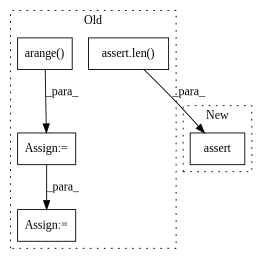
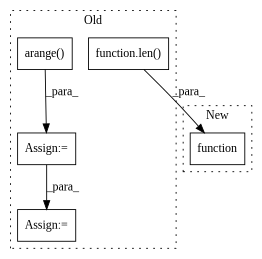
  digraph {
    fontname="Liberation Serif"
    node [a=75 fontname="Liberation Serif" l=3 shape=box]
    edge [fontname="Liberation Serif"]
    n1 [l="10,1" label="arange()" s="3594,3624"]
    n2 [a=68 label="Assign:=" s=3591]
    n3 [a=68 label="Assign:=" s=3812]
-   n4 [l="4,1" label="assert.len()" s="3604,3623"]
-   n5 [a=65 l=7 label=assert s=4200]
+   n4 [l="4,1" label="function.len()" s="3604,3623"]
+   n5 [a=65 l=7 label=function s=4200]
    subgraph cluster_1 {
      label=Old
      style=dotted
      n1
      n2
      n3
      n4
    }
    subgraph cluster_2 {
      label=New
      style=dotted
      n5
    }
    n1 -> n2 [label=_para_]
    n2 -> n3 [label=_para_]
    n4 -> n5 [label=_para_]
  }
